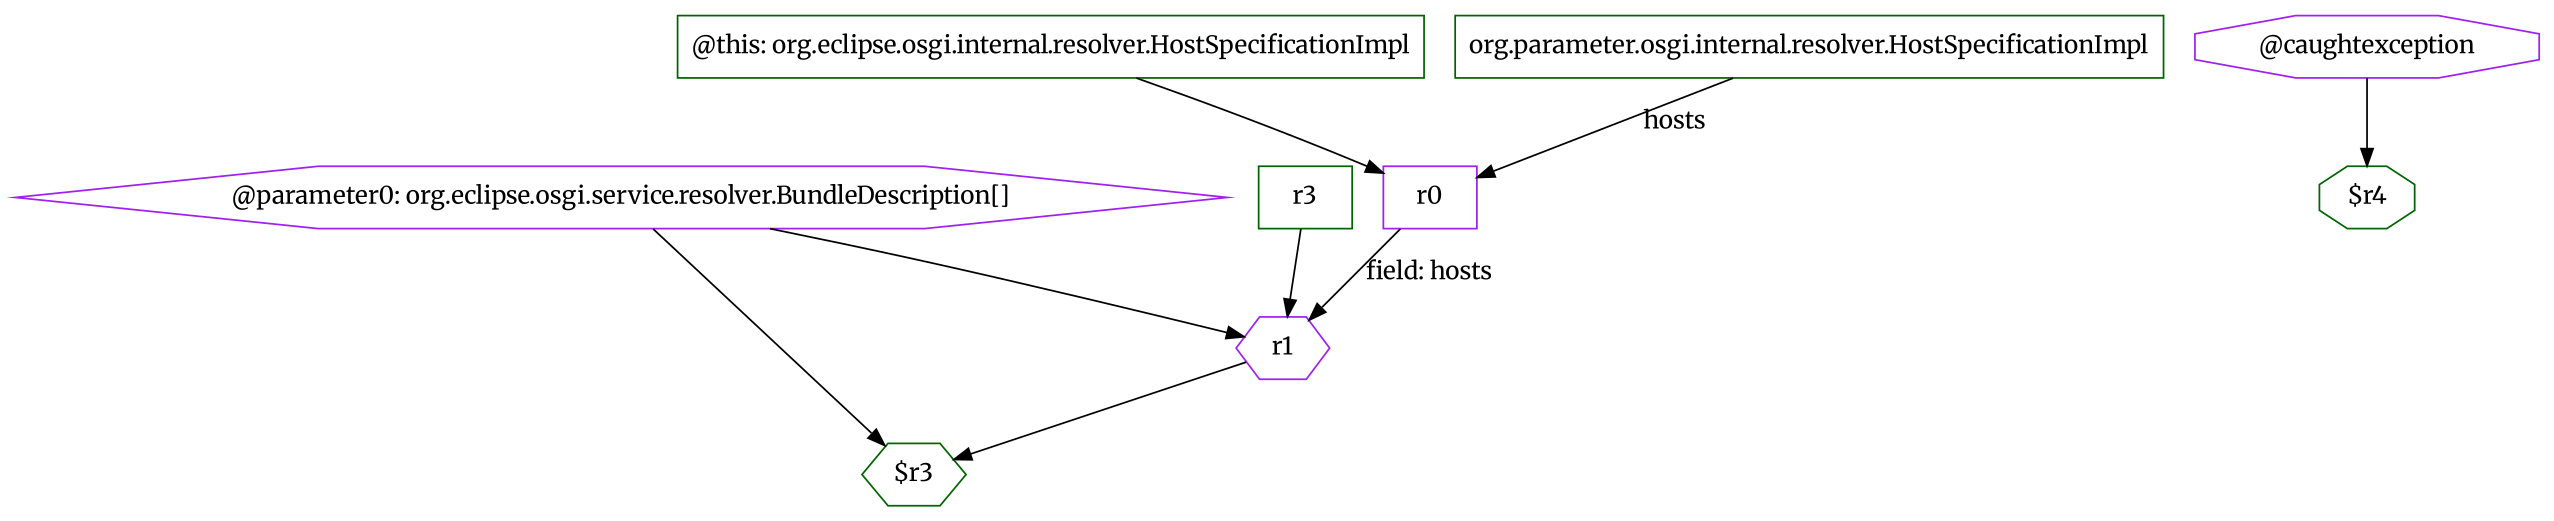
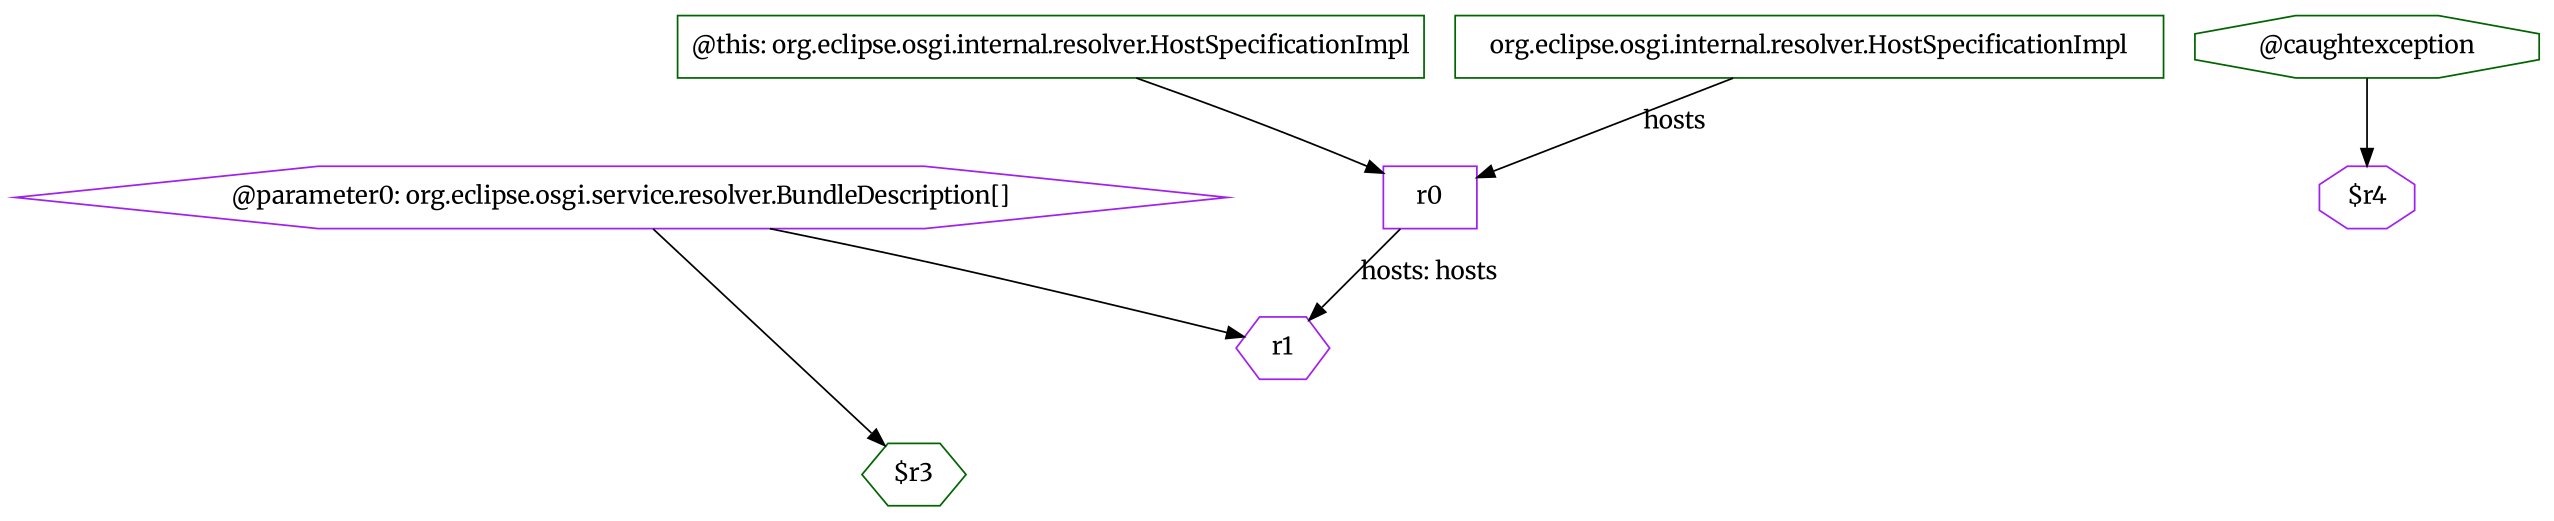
  digraph {
    fontname=Merriweather
    node [color=darkgreen fontname=Merriweather shape=box]
    edge [fontname=Merriweather]
    n1 [label="$r3" shape=hexagon]
    n2 [color=purple label="@parameter0: org.eclipse.osgi.service.resolver.BundleDescription[]" shape=hexagon]
    n3 [color=purple label=r1 shape=hexagon]
-   n4 [label=r3]
    n5 [label="@this: org.eclipse.osgi.internal.resolver.HostSpecificationImpl"]
    n6 [color=purple label=r0]
-   n7 [color=purple label="@caughtexception" shape=octagon]
-   n8 [label="$r4" shape=octagon]
-   n9 [label="org.parameter.osgi.internal.resolver.HostSpecificationImpl"]
+   n7 [label="@caughtexception" shape=octagon]
+   n8 [color=purple label="$r4" shape=octagon]
+   n9 [label="org.eclipse.osgi.internal.resolver.HostSpecificationImpl"]
    n2 -> n1
    n2 -> n3
-   n3 -> n1
-   n4 -> n3
    n5 -> n6
-   n6 -> n3 [label="field: hosts"]
+   n6 -> n3 [label="hosts: hosts"]
    n7 -> n8
    n9 -> n6 [label=hosts]
  }
